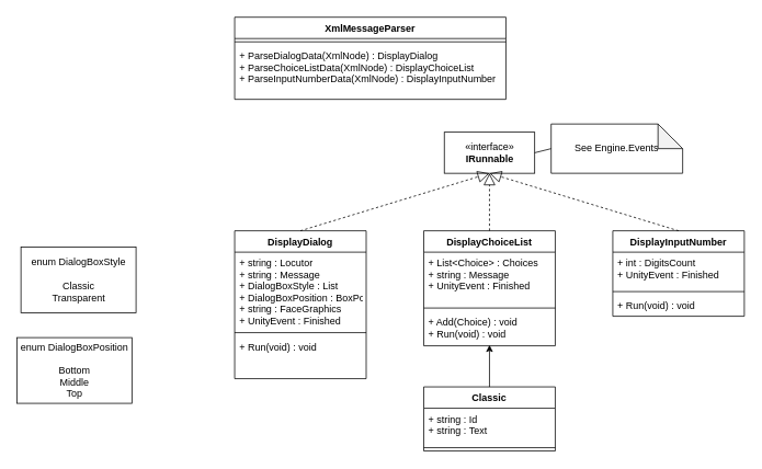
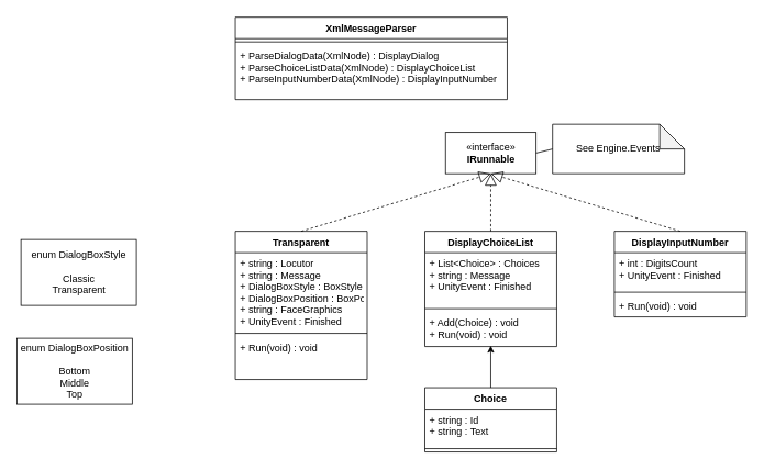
  <mxCell id="0" />
  <mxCell id="1" parent="0" />
  <mxCell id="2" value="XmlMessageParser" style="swimlane;fontStyle=1;align=center;verticalAlign=top;childLayout=stackLayout;horizontal=1;startSize=26;horizontalStack=0;resizeParent=1;resizeParentMax=0;resizeLast=0;collapsible=1;marginBottom=0;" vertex="1" parent="1"><mxGeometry x="285" y="20" width="330" height="100" as="geometry" /></mxCell>
  <mxCell id="3" value="" style="line;strokeWidth=1;fillColor=none;align=left;verticalAlign=middle;spacingTop=-1;spacingLeft=3;spacingRight=3;rotatable=0;labelPosition=right;points=[];portConstraint=eastwest;strokeColor=inherit;" vertex="1" parent="2"><mxGeometry y="26" width="330" height="8" as="geometry" /></mxCell>
  <mxCell id="4" value="+ ParseDialogData(XmlNode) : DisplayDialog&#10;+ ParseChoiceListData(XmlNode) : DisplayChoiceList&#10;+ ParseInputNumberData(XmlNode) : DisplayInputNumber" style="text;strokeColor=none;fillColor=none;align=left;verticalAlign=top;spacingLeft=4;spacingRight=4;overflow=hidden;rotatable=0;points=[[0,0.5],[1,0.5]];portConstraint=eastwest;" vertex="1" parent="2"><mxGeometry y="34" width="330" height="66" as="geometry" /></mxCell>
  <mxCell id="5" value="«interface»&lt;br&gt;&lt;b&gt;IRunnable&lt;/b&gt;" style="html=1;" vertex="1" parent="1"><mxGeometry x="540" y="160" width="110" height="50" as="geometry" /></mxCell>
- <mxCell id="6" value="DisplayDialog" style="swimlane;fontStyle=1;align=center;verticalAlign=top;childLayout=stackLayout;horizontal=1;startSize=26;horizontalStack=0;resizeParent=1;resizeParentMax=0;resizeLast=0;collapsible=1;marginBottom=0;" vertex="1" parent="1"><mxGeometry x="285" y="280" width="160" height="180" as="geometry" /></mxCell>
- <mxCell id="7" value="+ string : Locutor&#10;+ string : Message&#10;+ DialogBoxStyle : List&#10;+ DialogBoxPosition : BoxPosition&#10;+ string : FaceGraphics&#10;+ UnityEvent : Finished" style="text;strokeColor=none;fillColor=none;align=left;verticalAlign=top;spacingLeft=4;spacingRight=4;overflow=hidden;rotatable=0;points=[[0,0.5],[1,0.5]];portConstraint=eastwest;" vertex="1" parent="6"><mxGeometry y="26" width="160" height="94" as="geometry" /></mxCell>
+ <mxCell id="6" value="Transparent" style="swimlane;fontStyle=1;align=center;verticalAlign=top;childLayout=stackLayout;horizontal=1;startSize=26;horizontalStack=0;resizeParent=1;resizeParentMax=0;resizeLast=0;collapsible=1;marginBottom=0;" vertex="1" parent="1"><mxGeometry x="285" y="280" width="160" height="180" as="geometry" /></mxCell>
+ <mxCell id="7" value="+ string : Locutor&#10;+ string : Message&#10;+ DialogBoxStyle : BoxStyle&#10;+ DialogBoxPosition : BoxPosition&#10;+ string : FaceGraphics&#10;+ UnityEvent : Finished" style="text;strokeColor=none;fillColor=none;align=left;verticalAlign=top;spacingLeft=4;spacingRight=4;overflow=hidden;rotatable=0;points=[[0,0.5],[1,0.5]];portConstraint=eastwest;" vertex="1" parent="6"><mxGeometry y="26" width="160" height="94" as="geometry" /></mxCell>
  <mxCell id="8" value="" style="line;strokeWidth=1;fillColor=none;align=left;verticalAlign=middle;spacingTop=-1;spacingLeft=3;spacingRight=3;rotatable=0;labelPosition=right;points=[];portConstraint=eastwest;strokeColor=inherit;" vertex="1" parent="6"><mxGeometry y="120" width="160" height="8" as="geometry" /></mxCell>
  <mxCell id="9" value="+ Run(void) : void" style="text;strokeColor=none;fillColor=none;align=left;verticalAlign=top;spacingLeft=4;spacingRight=4;overflow=hidden;rotatable=0;points=[[0,0.5],[1,0.5]];portConstraint=eastwest;" vertex="1" parent="6"><mxGeometry y="128" width="160" height="52" as="geometry" /></mxCell>
  <mxCell id="10" value="DisplayChoiceList" style="swimlane;fontStyle=1;align=center;verticalAlign=top;childLayout=stackLayout;horizontal=1;startSize=26;horizontalStack=0;resizeParent=1;resizeParentMax=0;resizeLast=0;collapsible=1;marginBottom=0;" vertex="1" parent="1"><mxGeometry x="515" y="280" width="160" height="140" as="geometry" /></mxCell>
  <mxCell id="11" value="+ List&lt;Choice&gt; : Choices&#10;+ string : Message&#10;+ UnityEvent : Finished" style="text;strokeColor=none;fillColor=none;align=left;verticalAlign=top;spacingLeft=4;spacingRight=4;overflow=hidden;rotatable=0;points=[[0,0.5],[1,0.5]];portConstraint=eastwest;" vertex="1" parent="10"><mxGeometry y="26" width="160" height="64" as="geometry" /></mxCell>
  <mxCell id="12" value="" style="line;strokeWidth=1;fillColor=none;align=left;verticalAlign=middle;spacingTop=-1;spacingLeft=3;spacingRight=3;rotatable=0;labelPosition=right;points=[];portConstraint=eastwest;strokeColor=inherit;" vertex="1" parent="10"><mxGeometry y="90" width="160" height="8" as="geometry" /></mxCell>
  <mxCell id="13" value="+ Add(Choice) : void&#10;+ Run(void) : void" style="text;strokeColor=none;fillColor=none;align=left;verticalAlign=top;spacingLeft=4;spacingRight=4;overflow=hidden;rotatable=0;points=[[0,0.5],[1,0.5]];portConstraint=eastwest;" vertex="1" parent="10"><mxGeometry y="98" width="160" height="42" as="geometry" /></mxCell>
  <mxCell id="14" value="DisplayInputNumber" style="swimlane;fontStyle=1;align=center;verticalAlign=top;childLayout=stackLayout;horizontal=1;startSize=26;horizontalStack=0;resizeParent=1;resizeParentMax=0;resizeLast=0;collapsible=1;marginBottom=0;" vertex="1" parent="1"><mxGeometry x="745" y="280" width="160" height="104" as="geometry" /></mxCell>
  <mxCell id="15" value="+ int : DigitsCount&#10;+ UnityEvent : Finished" style="text;strokeColor=none;fillColor=none;align=left;verticalAlign=top;spacingLeft=4;spacingRight=4;overflow=hidden;rotatable=0;points=[[0,0.5],[1,0.5]];portConstraint=eastwest;" vertex="1" parent="14"><mxGeometry y="26" width="160" height="44" as="geometry" /></mxCell>
  <mxCell id="16" value="" style="line;strokeWidth=1;fillColor=none;align=left;verticalAlign=middle;spacingTop=-1;spacingLeft=3;spacingRight=3;rotatable=0;labelPosition=right;points=[];portConstraint=eastwest;strokeColor=inherit;" vertex="1" parent="14"><mxGeometry y="70" width="160" height="8" as="geometry" /></mxCell>
  <mxCell id="17" value="+ Run(void) : void" style="text;strokeColor=none;fillColor=none;align=left;verticalAlign=top;spacingLeft=4;spacingRight=4;overflow=hidden;rotatable=0;points=[[0,0.5],[1,0.5]];portConstraint=eastwest;" vertex="1" parent="14"><mxGeometry y="78" width="160" height="26" as="geometry" /></mxCell>
  <mxCell id="18" value="" style="endArrow=block;dashed=1;endFill=0;endSize=12;html=1;rounded=0;exitX=0.5;exitY=0;exitDx=0;exitDy=0;entryX=0.5;entryY=1;entryDx=0;entryDy=0;" edge="1" parent="1" source="6" target="5"><mxGeometry width="160" relative="1" as="geometry"><mxPoint x="535" y="390" as="sourcePoint" /><mxPoint x="695" y="390" as="targetPoint" /></mxGeometry></mxCell>
  <mxCell id="19" value="" style="endArrow=block;dashed=1;endFill=0;endSize=12;html=1;rounded=0;exitX=0.5;exitY=0;exitDx=0;exitDy=0;" edge="1" parent="1" source="10"><mxGeometry width="160" relative="1" as="geometry"><mxPoint x="535" y="390" as="sourcePoint" /><mxPoint x="595" y="210" as="targetPoint" /></mxGeometry></mxCell>
  <mxCell id="20" value="" style="endArrow=block;dashed=1;endFill=0;endSize=12;html=1;rounded=0;exitX=0.5;exitY=0;exitDx=0;exitDy=0;" edge="1" parent="1" source="14"><mxGeometry width="160" relative="1" as="geometry"><mxPoint x="535" y="390" as="sourcePoint" /><mxPoint x="595" y="210" as="targetPoint" /></mxGeometry></mxCell>
- <mxCell id="21" value="enum DialogBoxStyle&lt;br&gt;&lt;br&gt;Classic&lt;br&gt;Transparent" style="html=1;" vertex="1" parent="1"><mxGeometry x="25" y="300" width="140" height="80" as="geometry" /></mxCell>
+ <mxCell id="21" value="enum DialogBoxStyle&lt;br&gt;&lt;br&gt;Classic&lt;br&gt;Transparent" style="html=1;" vertex="1" parent="1"><mxGeometry x="25" y="290" width="140" height="80" as="geometry" /></mxCell>
  <mxCell id="22" value="enum DialogBoxPosition&lt;br&gt;&lt;br&gt;Bottom&lt;br&gt;Middle&lt;br&gt;Top" style="html=1;" vertex="1" parent="1"><mxGeometry x="20" y="410" width="140" height="80" as="geometry" /></mxCell>
- <mxCell id="23" value="Classic" style="swimlane;fontStyle=1;align=center;verticalAlign=top;childLayout=stackLayout;horizontal=1;startSize=26;horizontalStack=0;resizeParent=1;resizeParentMax=0;resizeLast=0;collapsible=1;marginBottom=0;" vertex="1" parent="1"><mxGeometry x="515" y="470" width="160" height="78" as="geometry" /></mxCell>
+ <mxCell id="23" value="Choice" style="swimlane;fontStyle=1;align=center;verticalAlign=top;childLayout=stackLayout;horizontal=1;startSize=26;horizontalStack=0;resizeParent=1;resizeParentMax=0;resizeLast=0;collapsible=1;marginBottom=0;" vertex="1" parent="1"><mxGeometry x="515" y="470" width="160" height="78" as="geometry" /></mxCell>
  <mxCell id="24" value="+ string : Id&#10;+ string : Text" style="text;strokeColor=none;fillColor=none;align=left;verticalAlign=top;spacingLeft=4;spacingRight=4;overflow=hidden;rotatable=0;points=[[0,0.5],[1,0.5]];portConstraint=eastwest;" vertex="1" parent="23"><mxGeometry y="26" width="160" height="44" as="geometry" /></mxCell>
  <mxCell id="25" value="" style="line;strokeWidth=1;fillColor=none;align=left;verticalAlign=middle;spacingTop=-1;spacingLeft=3;spacingRight=3;rotatable=0;labelPosition=right;points=[];portConstraint=eastwest;strokeColor=inherit;" vertex="1" parent="23"><mxGeometry y="70" width="160" height="8" as="geometry" /></mxCell>
  <mxCell id="26" value="" style="endArrow=classic;html=1;rounded=0;exitX=0.5;exitY=0;exitDx=0;exitDy=0;entryX=0.5;entryY=0.976;entryDx=0;entryDy=0;entryPerimeter=0;" edge="1" parent="1" source="23" target="13"><mxGeometry width="50" height="50" relative="1" as="geometry"><mxPoint x="595" y="440" as="sourcePoint" /><mxPoint x="645" y="390" as="targetPoint" /></mxGeometry></mxCell>
  <mxCell id="27" value="See Engine.Events" style="shape=note;whiteSpace=wrap;html=1;backgroundOutline=1;darkOpacity=0.05;" vertex="1" parent="1"><mxGeometry x="670" y="150" width="160" height="60" as="geometry" /></mxCell>
  <mxCell id="28" value="" style="endArrow=none;html=1;rounded=0;exitX=1;exitY=0.5;exitDx=0;exitDy=0;entryX=0;entryY=0.5;entryDx=0;entryDy=0;entryPerimeter=0;" edge="1" parent="1" source="5" target="27"><mxGeometry width="50" height="50" relative="1" as="geometry"><mxPoint x="595" y="440" as="sourcePoint" /><mxPoint x="645" y="390" as="targetPoint" /></mxGeometry></mxCell>
